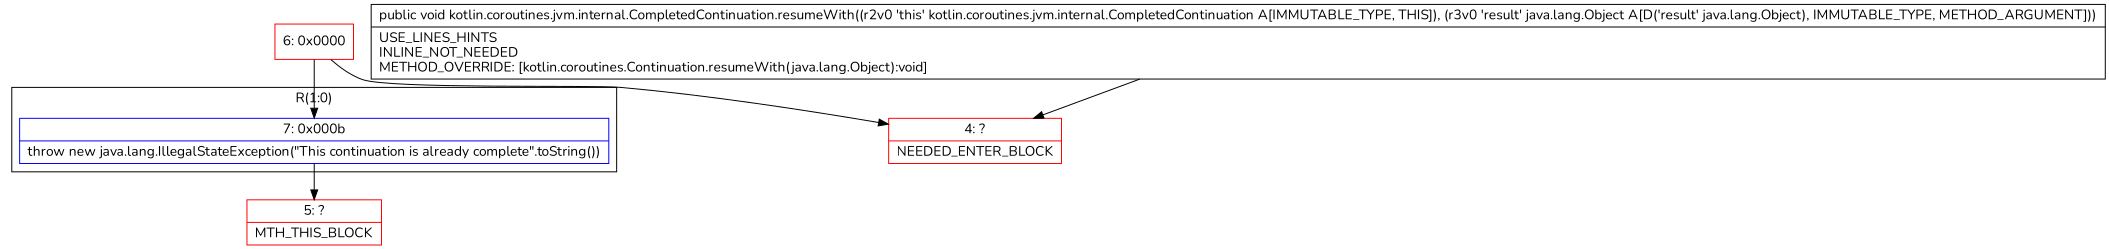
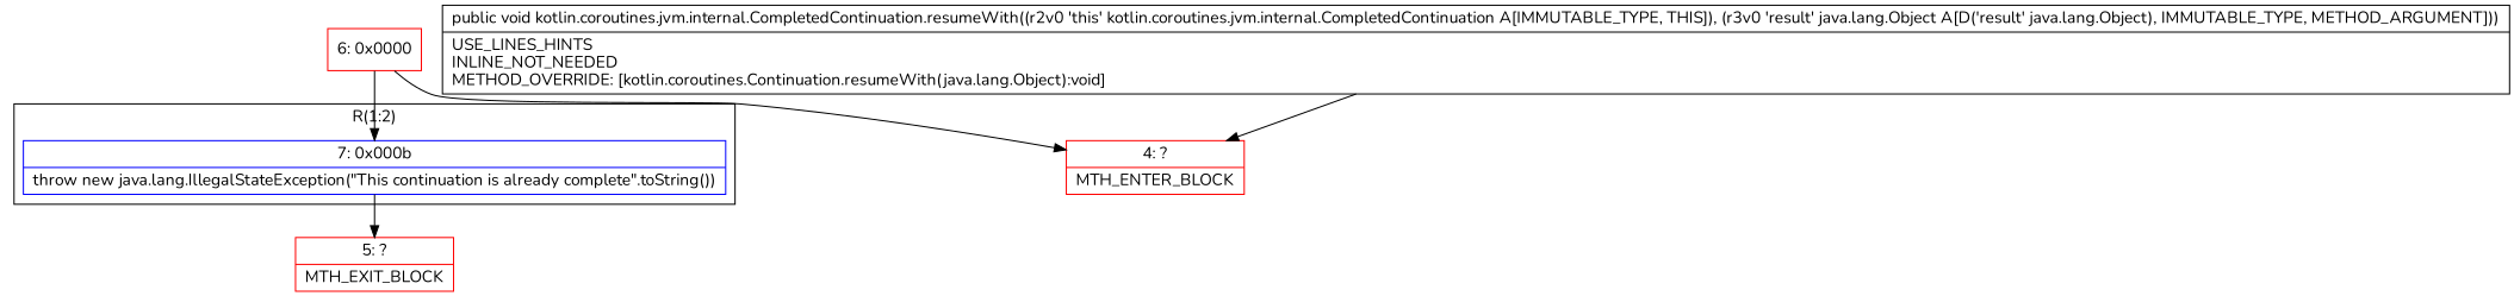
  digraph {
    fontname=Nunito
    node [color=red fontname=Nunito shape=record]
    edge [fontname=Nunito]
    n1 [color=blue label="{7\:\ 0x000b|throw new java.lang.IllegalStateException(\"This continuation is already complete\".toString())\l}"]
-   n2 [label="{5\:\ ?|MTH_THIS_BLOCK\l}"]
-   n3 [label="{4\:\ ?|NEEDED_ENTER_BLOCK\l}"]
+   n2 [label="{5\:\ ?|MTH_EXIT_BLOCK\l}"]
+   n3 [label="{4\:\ ?|MTH_ENTER_BLOCK\l}"]
    n4 [label="{6\:\ 0x0000}"]
    n5 [label="{public void kotlin.coroutines.jvm.internal.CompletedContinuation.resumeWith((r2v0 'this' kotlin.coroutines.jvm.internal.CompletedContinuation A[IMMUTABLE_TYPE, THIS]), (r3v0 'result' java.lang.Object A[D('result' java.lang.Object), IMMUTABLE_TYPE, METHOD_ARGUMENT]))  | USE_LINES_HINTS\lINLINE_NOT_NEEDED\lMETHOD_OVERRIDE: [kotlin.coroutines.Continuation.resumeWith(java.lang.Object):void]\l}" color=""]
    subgraph cluster_1 {
-     label="R(1:0)"
+     label="R(1:2)"
      n1
    }
    n1 -> n2
    n4 -> n1
    n4 -> n3
    n5 -> n3
  }
